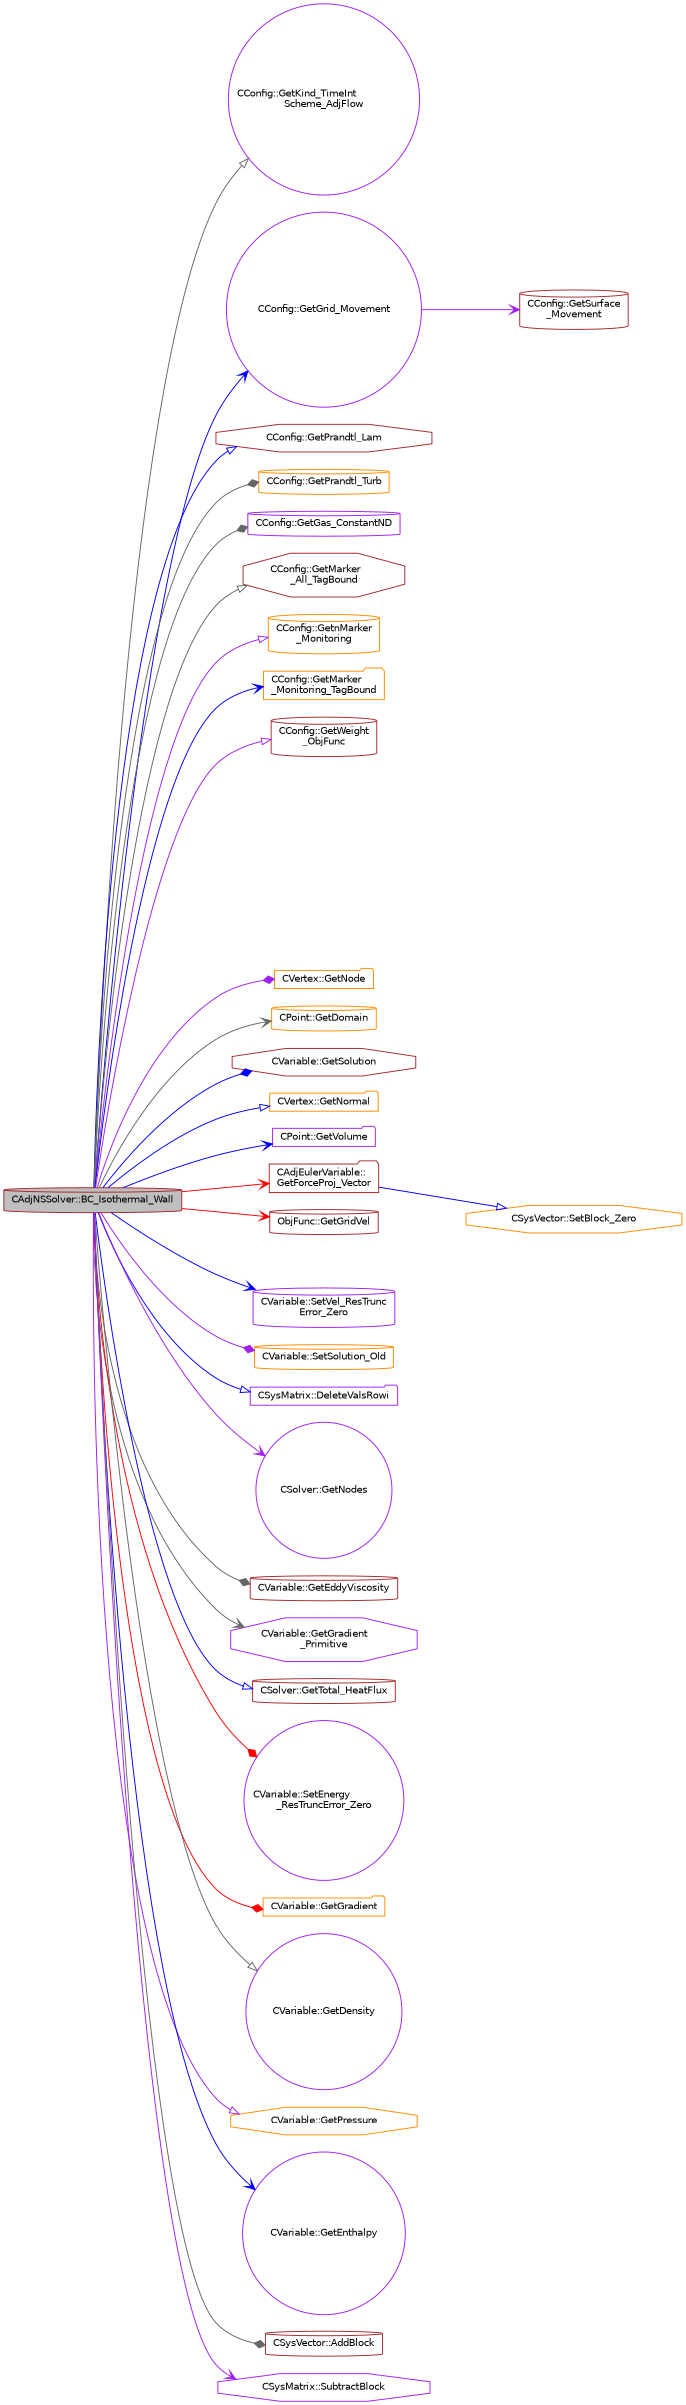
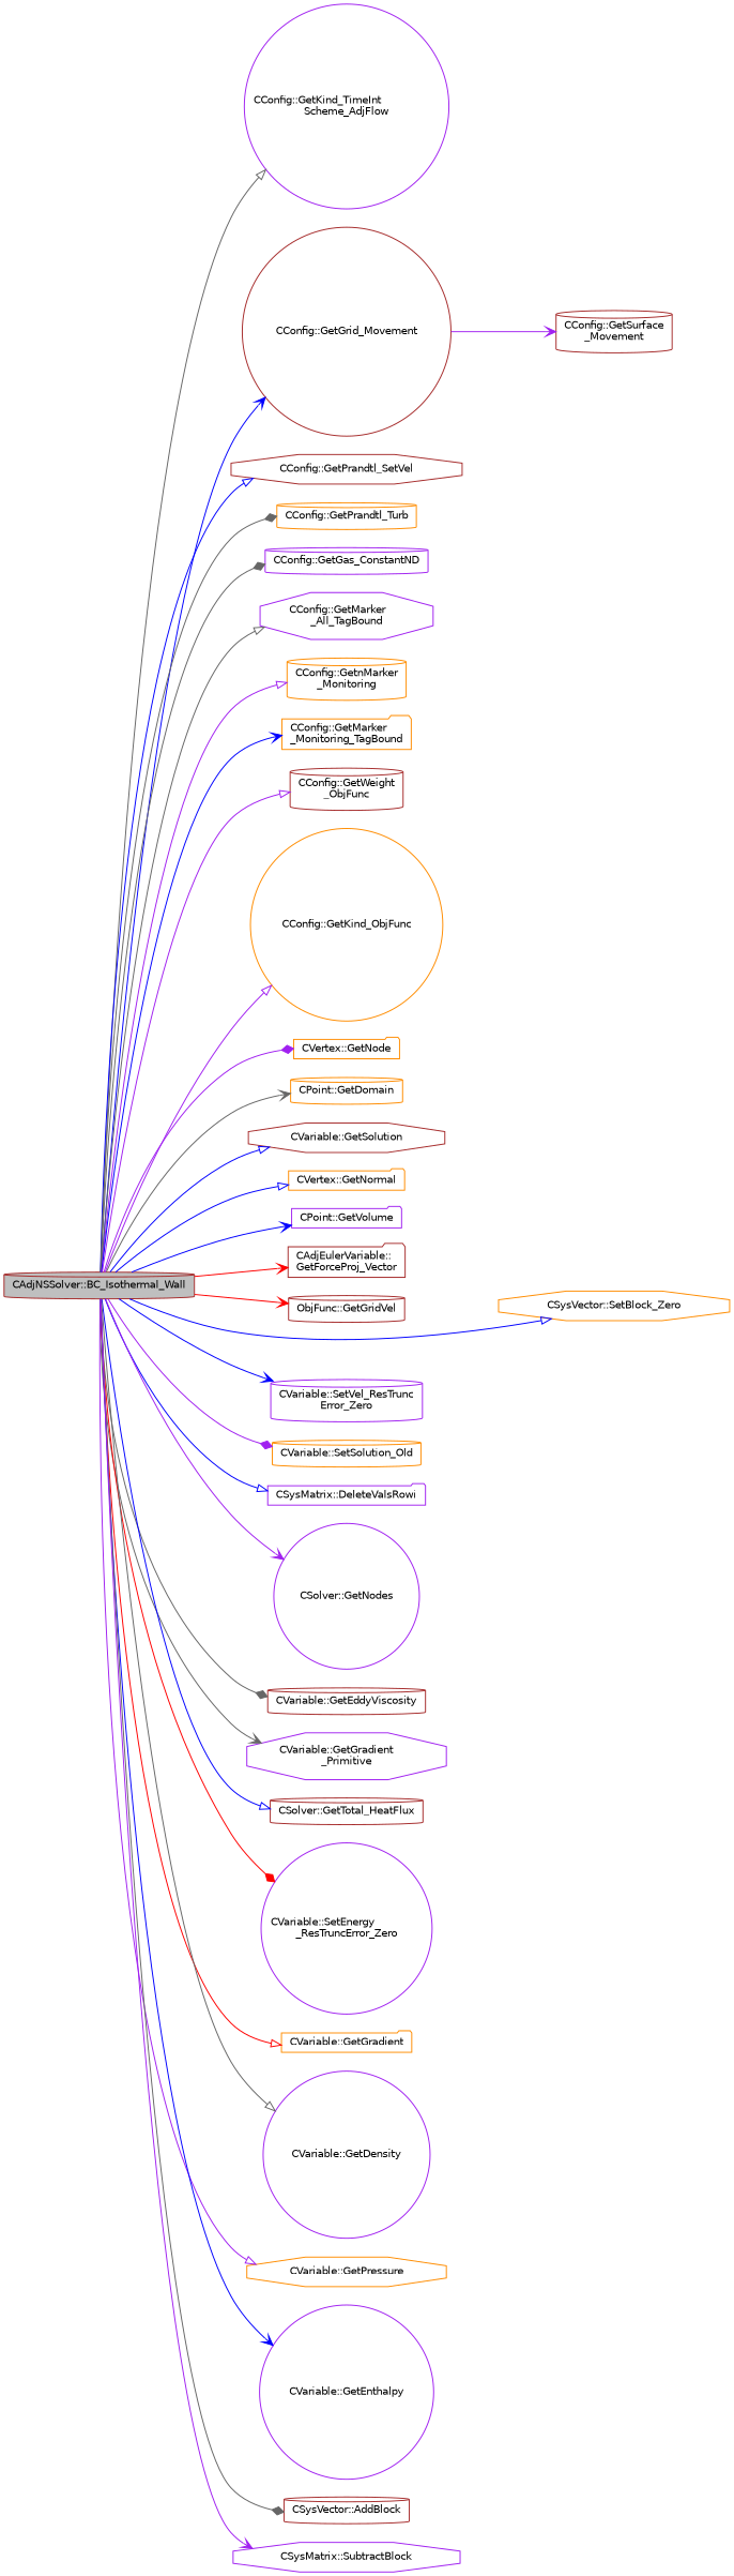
  digraph {
    rankdir=LR
    node [color=purple fillcolor=white fontname=Helvetica fontsize=10 shape=cylinder style=filled]
    edge [arrowhead=onormal color=blue fontname=Helvetica fontsize=10 labelfontname=Helvetica labelfontsize=10 style=solid]
    n1 [color=brown fillcolor=grey75 fontcolor=black height=0.2 label="CAdjNSSolver::BC_Isothermal_Wall" width=0.4]
    n2 [height=0.2 label="CConfig::GetKind_TimeInt\lScheme_AdjFlow" shape=circle width=0.4]
-   n3 [height=0.2 label="CConfig::GetGrid_Movement" shape=circle width=0.4]
-   n4 [color=brown height=0.2 label="CConfig::GetPrandtl_Lam" shape=octagon width=0.4]
+   n3 [color=brown height=0.2 label="CConfig::GetGrid_Movement" shape=circle width=0.4]
+   n4 [color=brown height=0.2 label="CConfig::GetPrandtl_SetVel" shape=octagon width=0.4]
    n5 [color=darkorange height=0.2 label="CConfig::GetPrandtl_Turb" width=0.4]
    n6 [height=0.2 label="CConfig::GetGas_ConstantND" width=0.4]
-   n7 [color=brown height=0.2 label="CConfig::GetMarker\l_All_TagBound" shape=octagon width=0.4]
+   n7 [height=0.2 label="CConfig::GetMarker\l_All_TagBound" shape=octagon width=0.4]
    n8 [color=darkorange height=0.2 label="CConfig::GetnMarker\l_Monitoring" width=0.4]
    n9 [color=darkorange height=0.2 label="CConfig::GetMarker\l_Monitoring_TagBound" shape=folder width=0.4]
    n10 [color=brown height=0.2 label="CConfig::GetWeight\l_ObjFunc" width=0.4]
+   n11 [color=darkorange height=0.2 label="CConfig::GetKind_ObjFunc" shape=circle width=0.4]
    n12 [color=darkorange height=0.2 label="CVertex::GetNode" shape=folder width=0.4]
    n13 [color=darkorange height=0.2 label="CPoint::GetDomain" width=0.4]
    n14 [color=brown height=0.2 label="CVariable::GetSolution" shape=octagon width=0.4]
    n15 [color=darkorange height=0.2 label="CVertex::GetNormal" shape=folder width=0.4]
    n16 [height=0.2 label="CPoint::GetVolume" shape=folder width=0.4]
    n17 [color=brown height=0.2 label="CAdjEulerVariable::\lGetForceProj_Vector" shape=folder width=0.4]
    n18 [color=brown height=0.2 label="ObjFunc::GetGridVel" width=0.4]
    n19 [color=darkorange height=0.2 label="CSysVector::SetBlock_Zero" shape=octagon width=0.4]
    n20 [height=0.2 label="CVariable::SetVel_ResTrunc\lError_Zero" width=0.4]
    n21 [color=darkorange height=0.2 label="CVariable::SetSolution_Old" width=0.4]
    n22 [height=0.2 label="CSysMatrix::DeleteValsRowi" shape=folder width=0.4]
    n23 [height=0.2 label="CSolver::GetNodes" shape=circle width=0.4]
    n24 [color=brown height=0.2 label="CVariable::GetEddyViscosity" width=0.4]
    n25 [height=0.2 label="CVariable::GetGradient\l_Primitive" shape=octagon width=0.4]
    n26 [color=brown height=0.2 label="CSolver::GetTotal_HeatFlux" width=0.4]
    n27 [height=0.2 label="CVariable::SetEnergy\l_ResTruncError_Zero" shape=circle width=0.4]
    n28 [color=darkorange height=0.2 label="CVariable::GetGradient" shape=folder width=0.4]
    n29 [height=0.2 label="CVariable::GetDensity" shape=circle width=0.4]
    n30 [color=darkorange height=0.2 label="CVariable::GetPressure" shape=octagon width=0.4]
    n31 [height=0.2 label="CVariable::GetEnthalpy" shape=circle width=0.4]
    n32 [color=brown height=0.2 label="CSysVector::AddBlock" width=0.4]
    n33 [height=0.2 label="CSysMatrix::SubtractBlock" shape=octagon width=0.4]
    n34 [color=brown height=0.2 label="CConfig::GetSurface\l_Movement" width=0.4]
    n1 -> n2 [color=gray40]
    n1 -> n3 [arrowhead=vee]
    n1 -> n4
    n1 -> n5 [arrowhead=diamond color=gray40]
    n1 -> n6 [arrowhead=diamond color=gray40]
    n1 -> n7 [color=gray40]
    n1 -> n8 [color=purple]
    n1 -> n9 [arrowhead=vee]
    n1 -> n10 [color=purple]
+   n1 -> n11 [color=purple]
    n1 -> n12 [arrowhead=diamond color=purple]
    n1 -> n13 [arrowhead=vee color=gray40]
-   n1 -> n14 [arrowhead=diamond]
+   n1 -> n14
    n1 -> n15
    n1 -> n16 [arrowhead=vee]
    n1 -> n17 [arrowhead=vee color=red]
    n1 -> n18 [arrowhead=vee color=red]
-   n17 -> n19
+   n1 -> n19
    n1 -> n20 [arrowhead=vee]
    n1 -> n21 [arrowhead=diamond color=purple]
    n1 -> n22
    n1 -> n23 [arrowhead=vee color=purple]
    n1 -> n24 [arrowhead=diamond color=gray40]
    n1 -> n25 [arrowhead=vee color=gray40]
    n1 -> n26
    n1 -> n27 [arrowhead=diamond color=red]
-   n1 -> n28 [arrowhead=diamond color=red]
+   n1 -> n28 [color=red]
    n1 -> n29 [color=gray40]
    n1 -> n30 [color=purple]
    n1 -> n31 [arrowhead=vee]
    n1 -> n32 [arrowhead=diamond color=gray40]
    n1 -> n33 [arrowhead=vee color=purple]
    n3 -> n34 [arrowhead=vee color=purple]
  }
